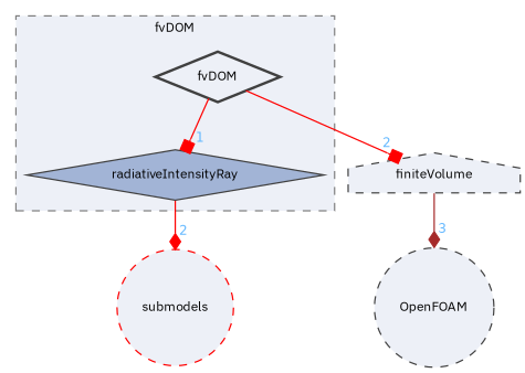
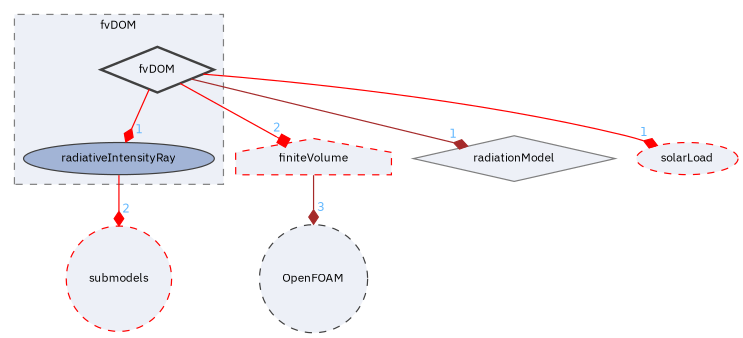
  digraph {
    compound=true
    fontname="IBM Plex Sans"
    node [color=grey25 fillcolor="#edf0f7" fontname="IBM Plex Sans" fontsize=10 shape=ellipse style="filled,dashed"]
    edge [arrowhead=diamond color=red fontcolor=steelblue1 fontname="IBM Plex Sans" fontsize=10 headlabel=1 labeldistance=1.5 labelfontname=Helvetica labelfontsize=10]
-   n1 [fillcolor="#a2b4d6" height=0.2 label=radiativeIntensityRay shape=diamond style=filled width=0.4]
+   n1 [fillcolor="#a2b4d6" height=0.2 label=radiativeIntensityRay style=filled width=0.4]
    n2 [height=0.2 label=fvDOM shape=diamond style="filled,bold" width=0.4]
    n3 [color=red height=0.2 label=submodels shape=circle width=0.4]
-   n4 [height=0.2 label=finiteVolume shape=house width=0.4]
+   n4 [color=red height=0.2 label=finiteVolume shape=house width=0.4]
+   n5 [color=grey50 height=0.2 label=radiationModel shape=diamond style=filled width=0.4]
+   n6 [color=red height=0.2 label=solarLoad width=0.4]
    n7 [height=0.2 label=OpenFOAM shape=circle width=0.4]
    subgraph cluster_1 {
      bgcolor="#edf0f7"
      fontsize=10
      label=fvDOM
      pencolor=grey50
      style="filled,dashed"
      n1
      n2
    }
    n1 -> n3 [headlabel=2]
-   n2 -> n1 [arrowhead=box]
+   n2 -> n1
    n2 -> n4 [arrowhead=box headlabel=2]
+   n2 -> n5 [color=brown]
+   n2 -> n6
    n4 -> n7 [color=brown headlabel=3]
  }
